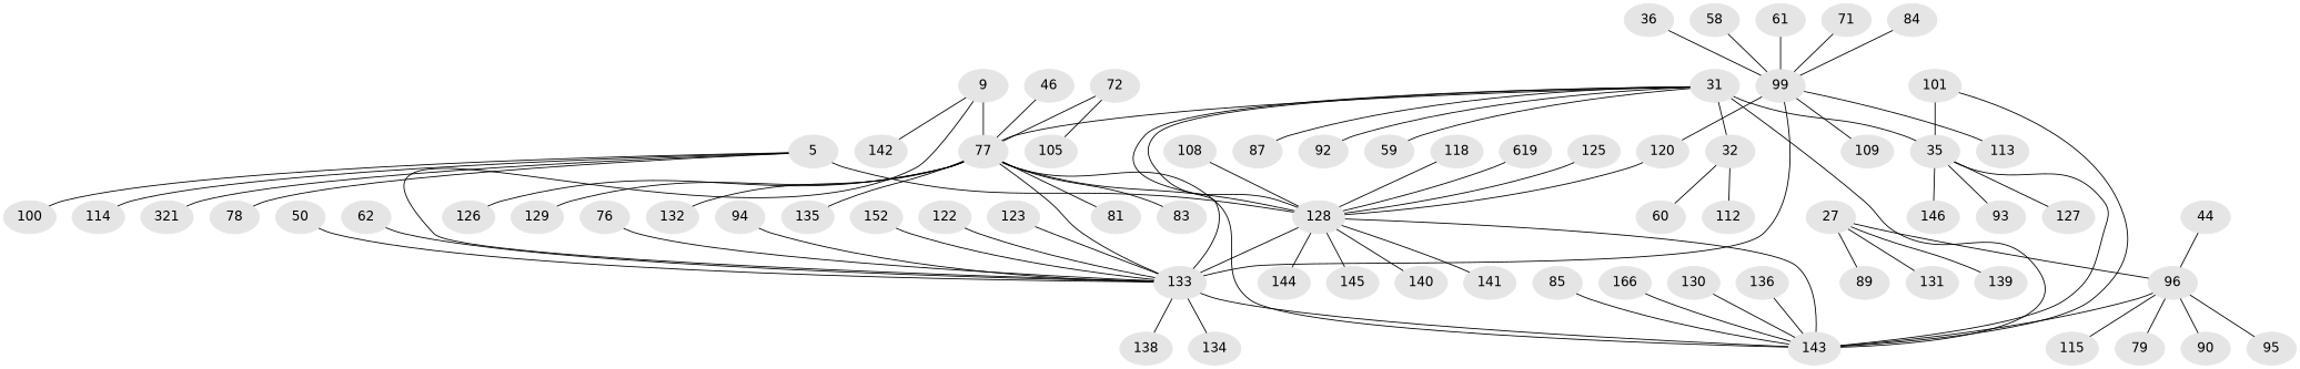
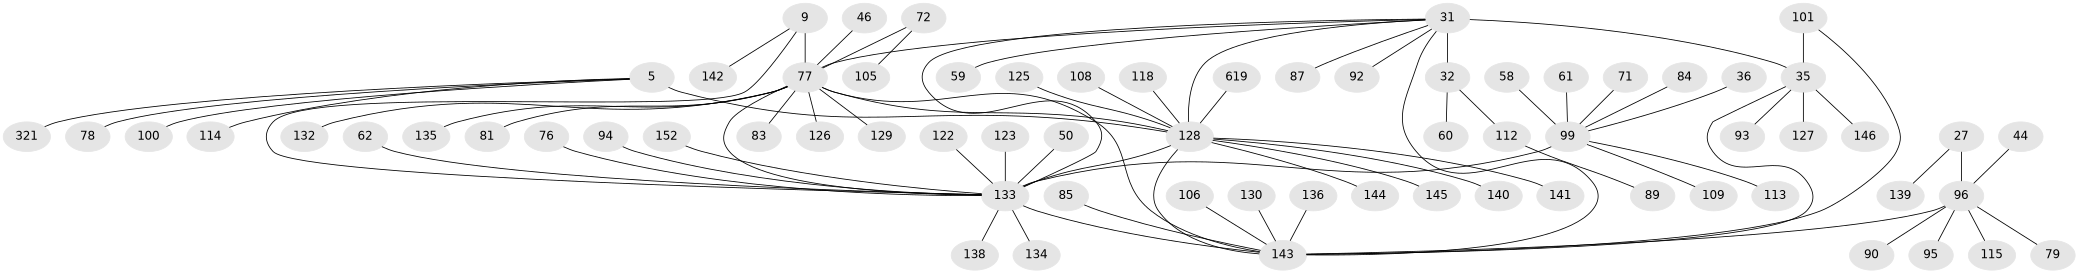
  graph {
    fontname="DejaVu Sans"
    node [color=gray90 fontname="DejaVu Sans" style=filled]
    edge [fontname="DejaVu Sans"]
    5 [super="+3"]
    78
    100
    114 [super="+47"]
    n5 [label=321]
    128 [super="+88+91+96+97"]
    133 [super="+69+116+117+39+124+41+43+45"]
    143 [super="+111+137+52+53+56+57+64+74"]
    140
    141
    144
    145
    9 [super="+8"]
    77 [super="+12+14"]
    142
    81
    83
    126
    129
    132
    135
    134 [super="+103"]
    138
    27 [super="+25"]
    n25 [label=96 super="+24"]
    89
-   131
    139
    79
    90
    95
    115
    31 [super="+30"]
    32 [super="+29"]
    35 [super="+34+33"]
    59
    87
    92
    60
    112
    93
    127
    146
    99 [super="+19+18"]
    109 [super="+42"]
    113
-   120 [super="+68+55"]
    36
    44
    46
    50
    58
    61
    62
    71 [super="+49"]
    72
    105
    76 [super="+70"]
    84
    85 [super="+63"]
    94
    101
    n63 [label=152]
-   106 [label=166]
+   106
    108
    118 [super="+40"]
    n67 [label=619]
    122 [super="+104"]
    123 [super="+51"]
    125
    130
    136
    5 -- 78
    5 -- 100
    5 -- 114
    5 -- n5
    5 -- 128 [weight=10]
    128 -- 133 [weight=3]
    128 -- 143 [weight=2]
    128 -- 140
    128 -- 141
    128 -- 144
    128 -- 145
    133 -- 143 [weight=3]
    133 -- 134
    133 -- 138
    9 -- 133
    9 -- 77 [weight=10]
    9 -- 142
    77 -- 128 [weight=2]
    77 -- 133 [weight=4]
    77 -- 143 [weight=2]
    77 -- 81
    77 -- 83
    77 -- 126
    77 -- 129
    77 -- 132
    77 -- 135
    27 -- n25 [weight=4]
-   27 -- 89
-   27 -- 131
+   112 -- 89
    27 -- 139
    n25 -- 143 [weight=6]
    n25 -- 79
    n25 -- 90
    n25 -- 95
    n25 -- 115
    31 -- 128 [weight=2]
    31 -- 133
    31 -- 143
    31 -- 77 [weight=2]
    31 -- 32 [weight=4]
    31 -- 35 [weight=6]
    31 -- 59
    31 -- 87
    31 -- 92
    32 -- 60
    32 -- 112
    35 -- 143
    35 -- 93
    35 -- 127
    35 -- 146
    99 -- 133 [weight=12]
    99 -- 109
    99 -- 113
-   99 -- 120
-   120 -- 128 [weight=2]
    36 -- 99
    44 -- n25
    46 -- 77
    50 -- 133
    58 -- 99
    61 -- 99
    62 -- 133
    71 -- 99
    72 -- 77
    72 -- 105
    76 -- 133
    84 -- 99
    85 -- 143
    94 -- 133
    101 -- 143
    101 -- 35 [weight=6]
    n63 -- 133
    106 -- 143
    108 -- 128
    118 -- 128
    n67 -- 128
    122 -- 133
    123 -- 133
    125 -- 128
    130 -- 143
    136 -- 143
  }
